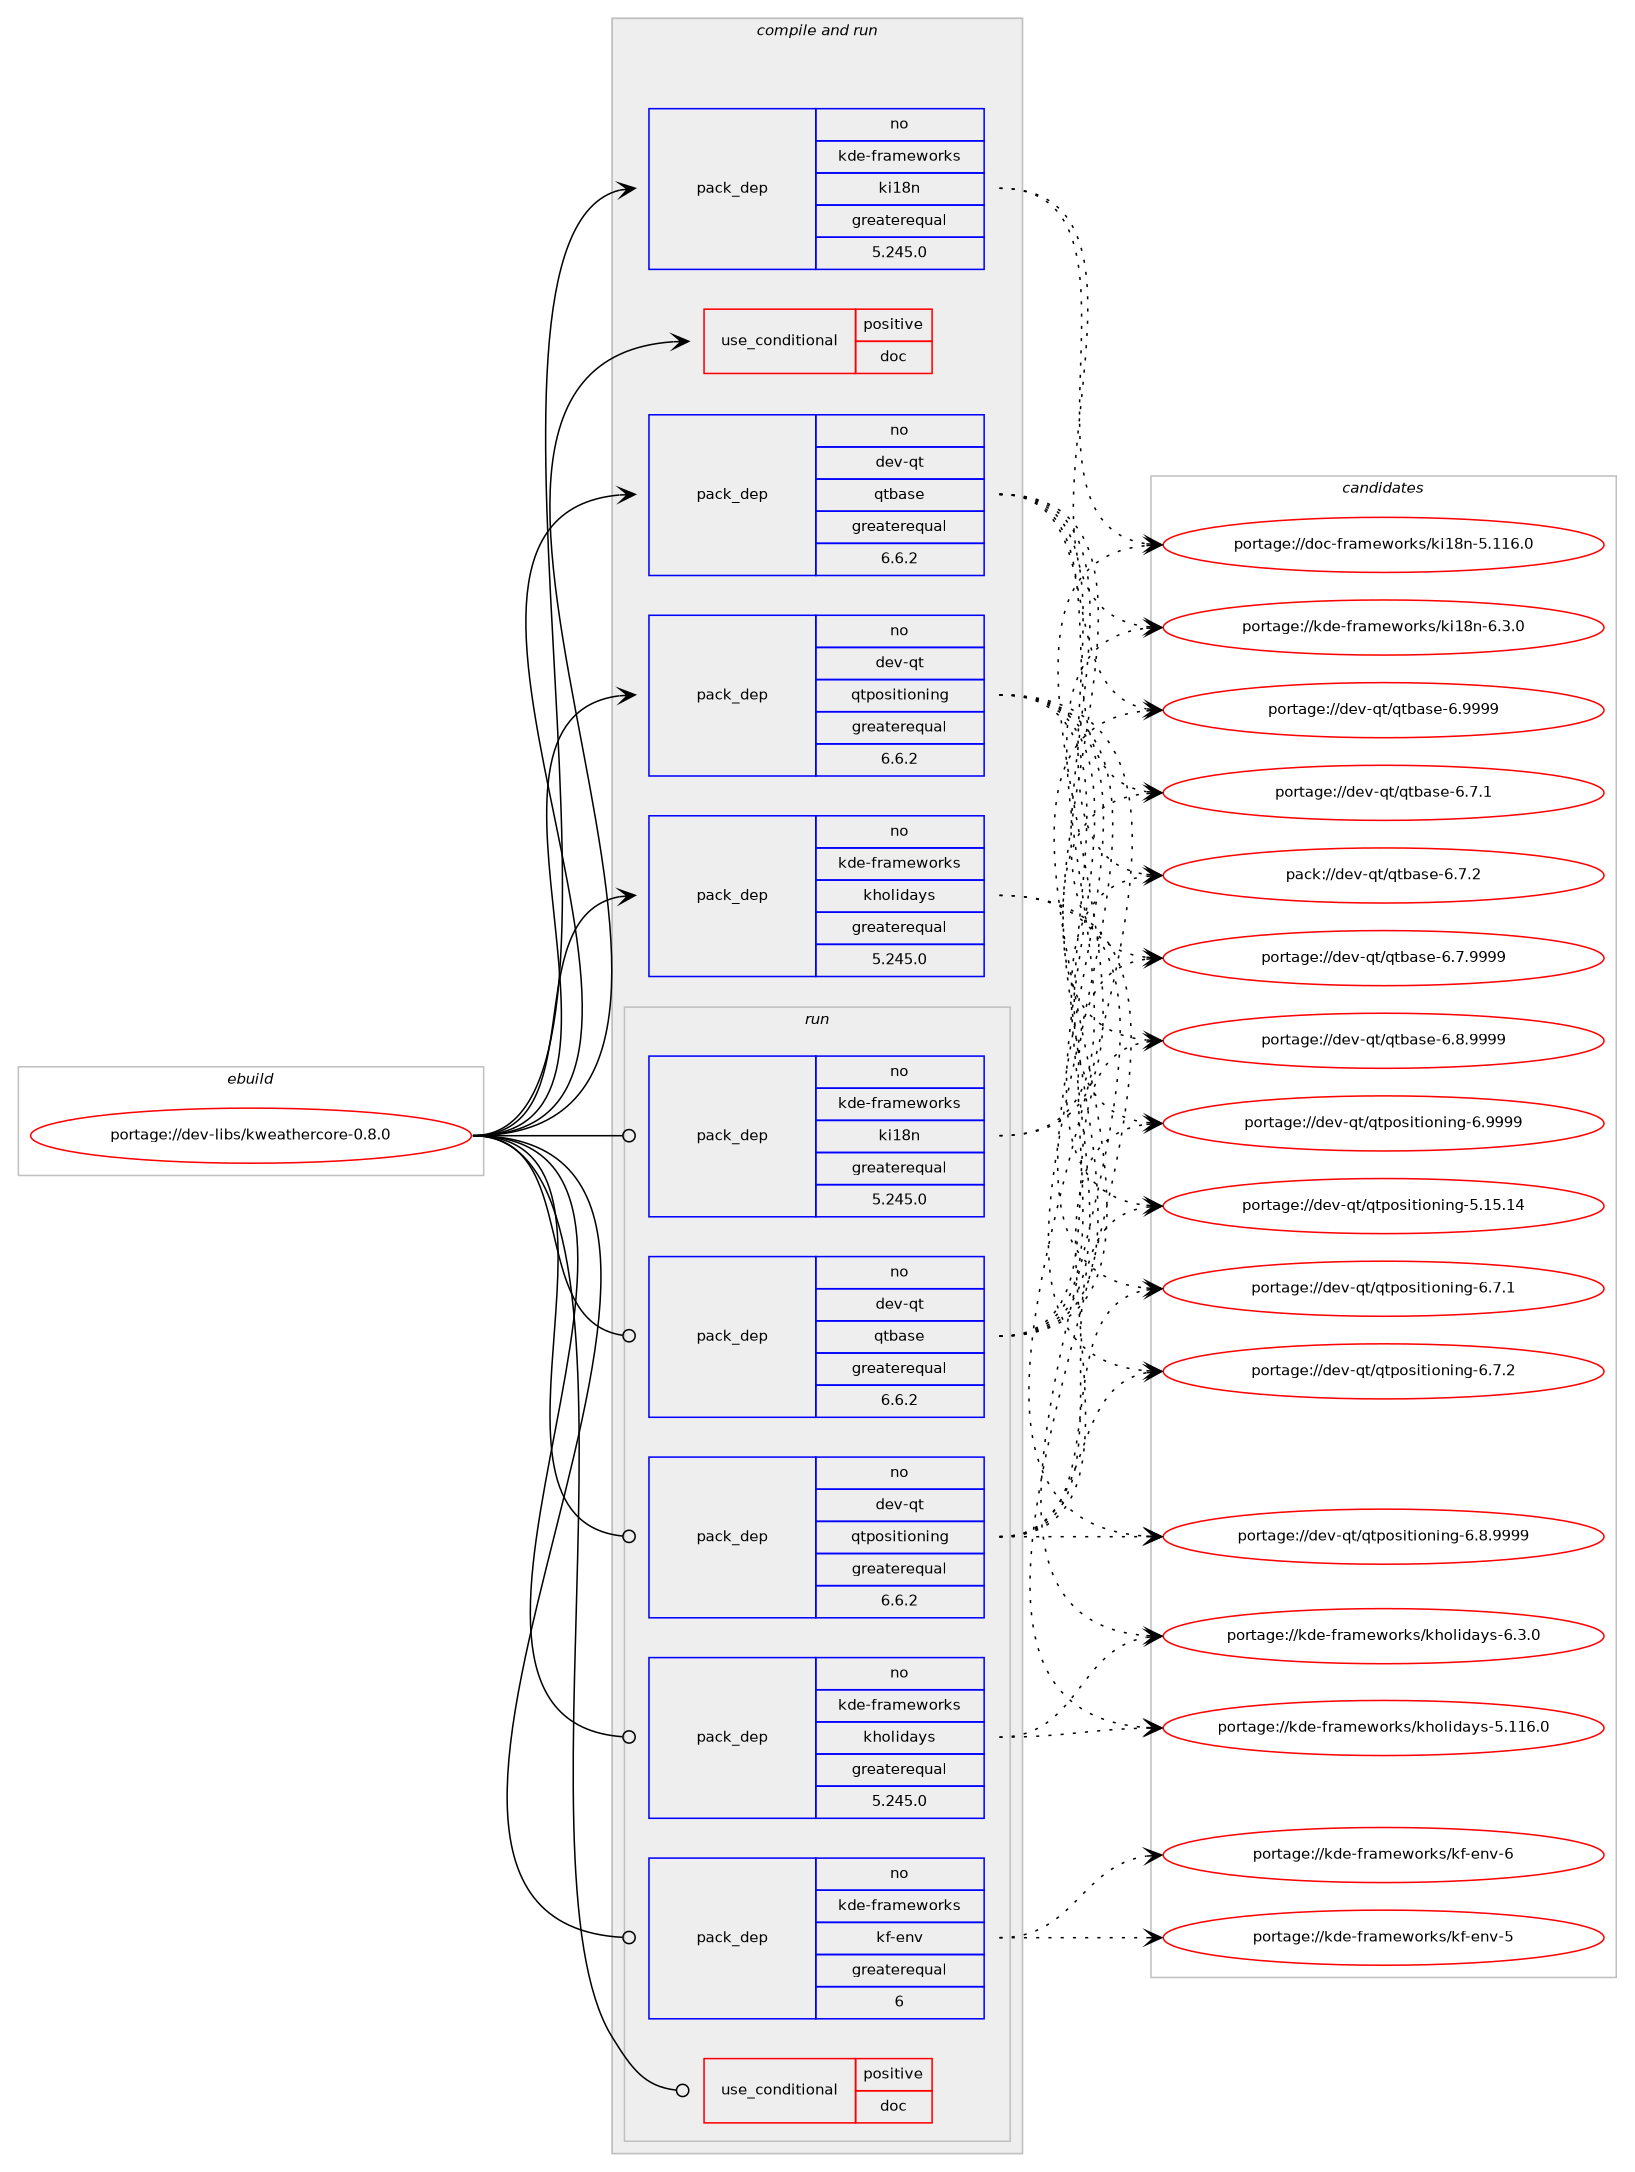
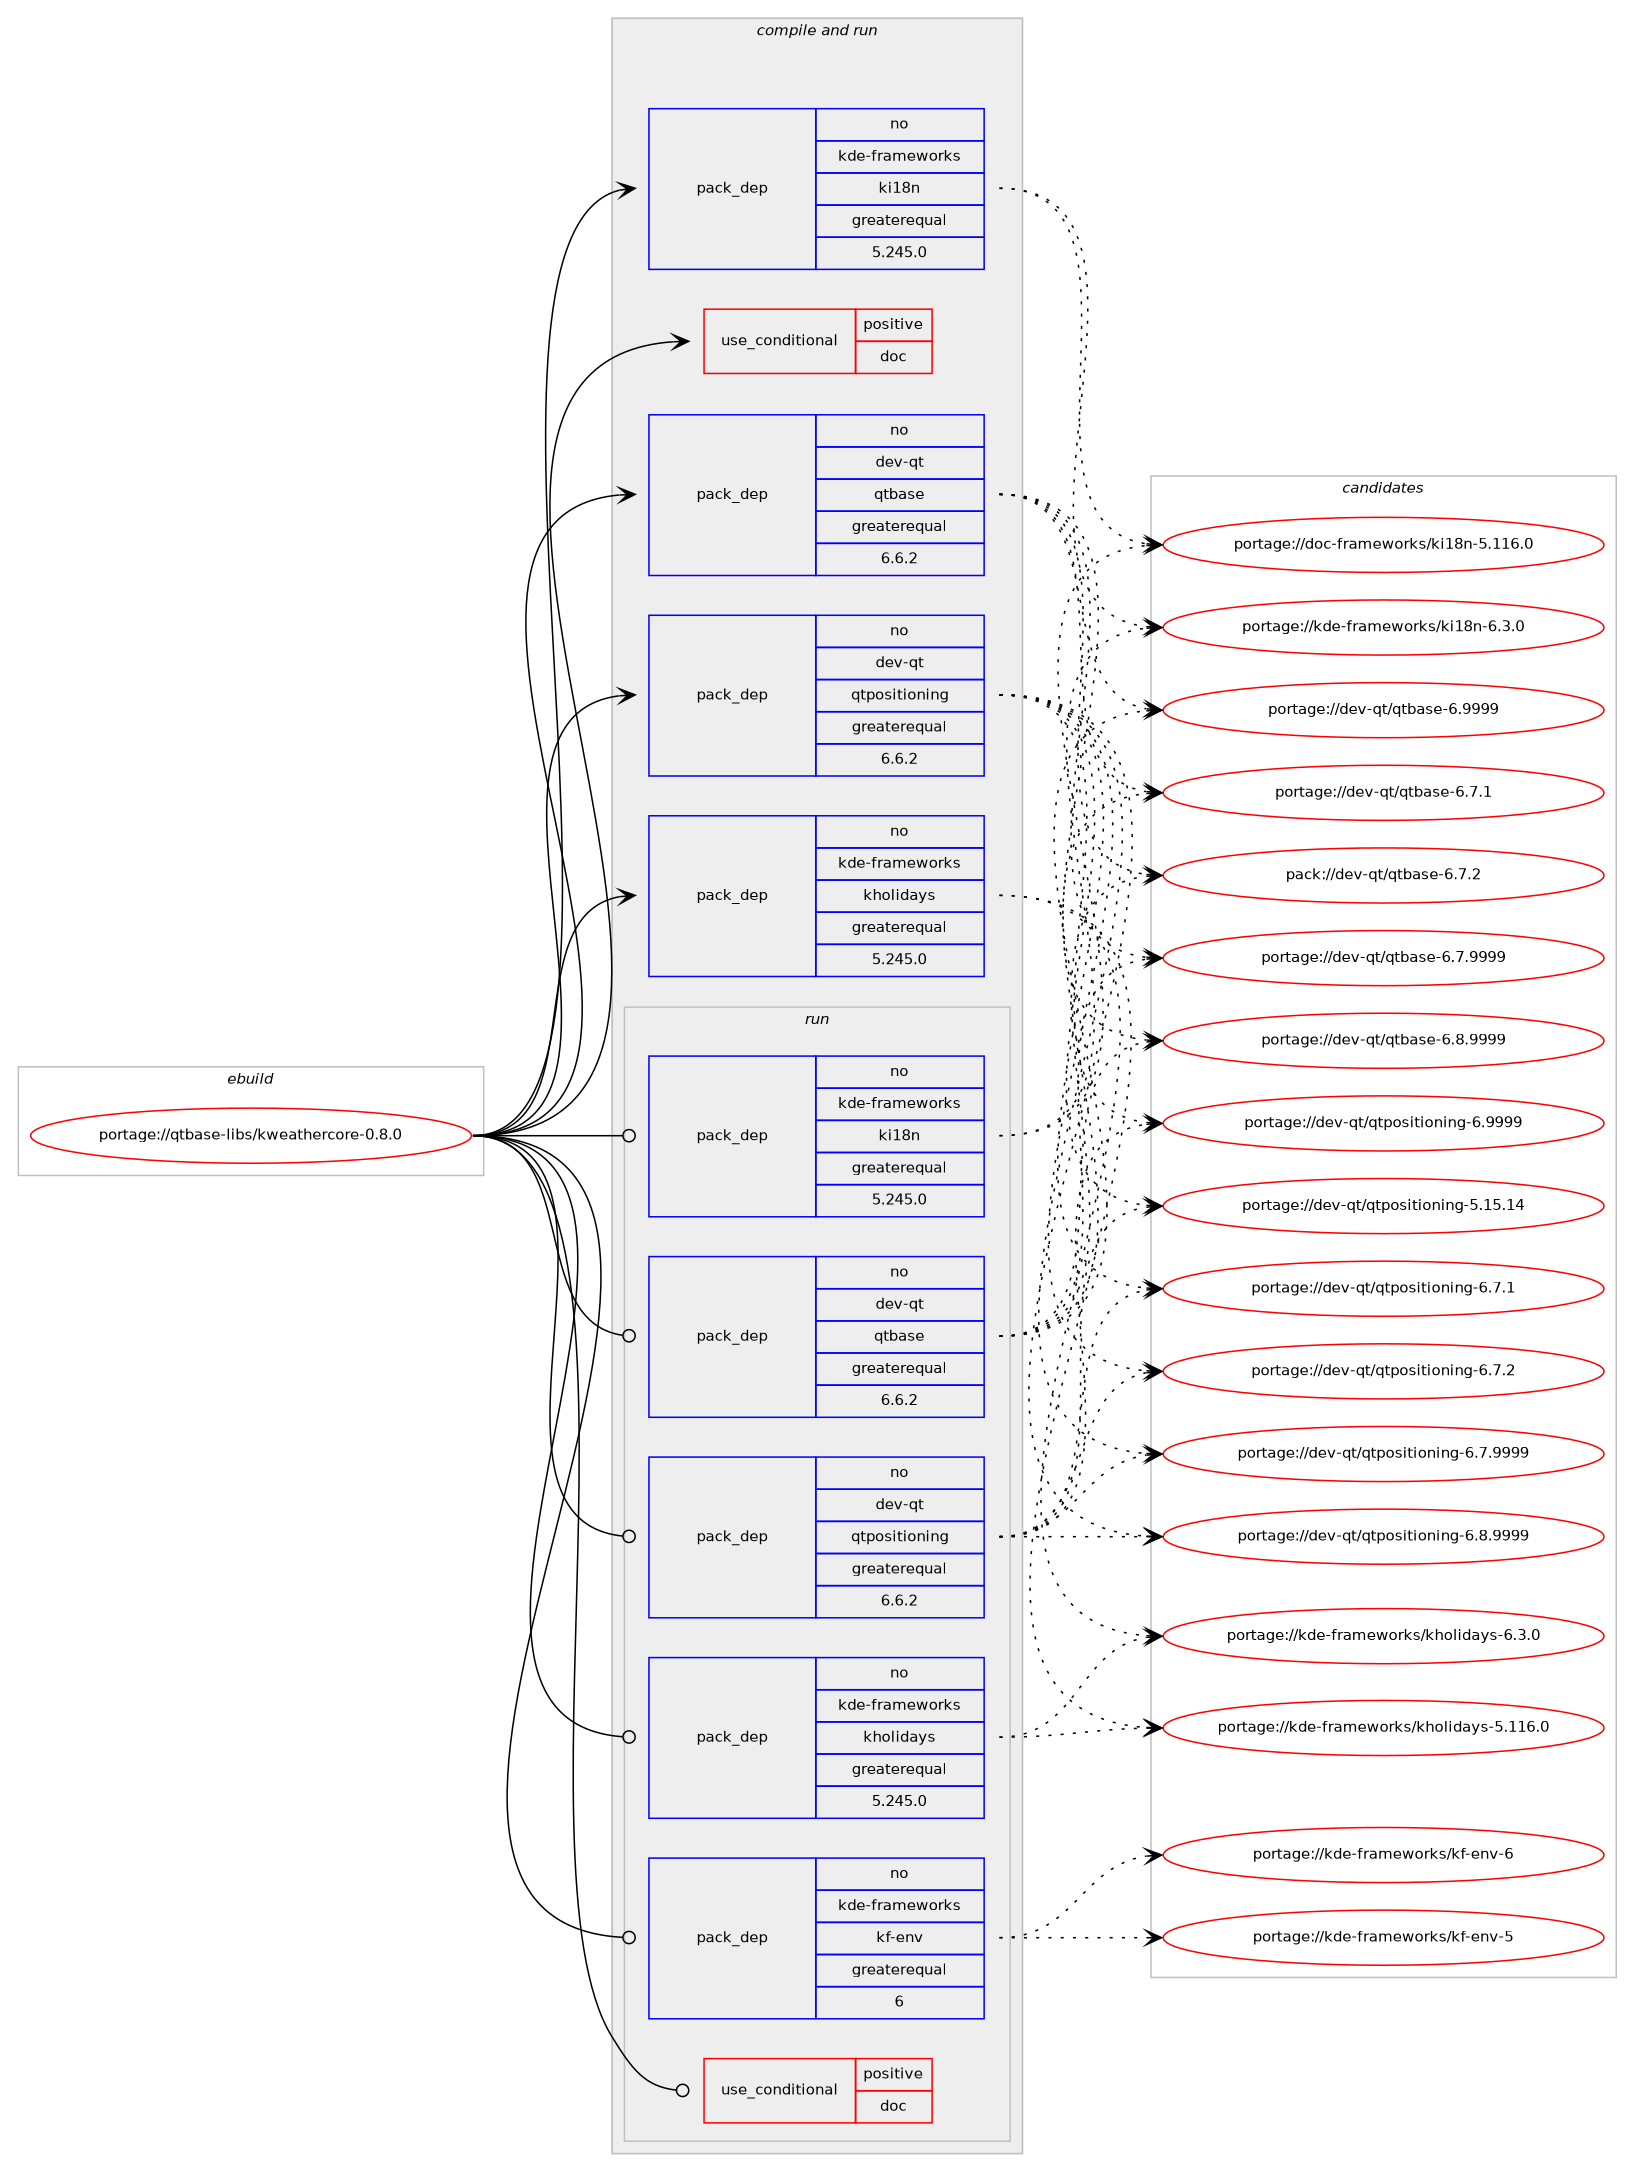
  digraph {
    compound=true
    concentrate=true
    fontname=Helvetica
    fontsize=10
    newrank=true
    rankdir=LR
    ranksep=1.5
    node [color=red fontname=Helvetica fontsize=10]
    edge [arrowhead=vee headport=w style=dotted tailport=e weight=100]
-   n1 [label="portage://dev-libs/kweathercore-0.8.0" width=4]
+   n1 [label="portage://qtbase-libs/kweathercore-0.8.0" width=4]
    n2 [label=<<TABLE BORDER="0" CELLBORDER="1" CELLSPACING="0" CELLPADDING="4"><TR><TD ROWSPAN="3" CELLPADDING="10">use_conditional</TD></TR><TR><TD>positive</TD></TR><TR><TD>doc</TD></TR></TABLE>> shape=none]
    n3 [color=blue label=<<TABLE BORDER="0" CELLBORDER="1" CELLSPACING="0" CELLPADDING="4" WIDTH="220"><TR><TD ROWSPAN="6" CELLPADDING="30">pack_dep</TD></TR><TR><TD WIDTH="110">no</TD></TR><TR><TD>dev-qt</TD></TR><TR><TD>qtbase</TD></TR><TR><TD>greaterequal</TD></TR><TR><TD>6.6.2</TD></TR></TABLE>> shape=none]
    n4 [color=blue label=<<TABLE BORDER="0" CELLBORDER="1" CELLSPACING="0" CELLPADDING="4" WIDTH="220"><TR><TD ROWSPAN="6" CELLPADDING="30">pack_dep</TD></TR><TR><TD WIDTH="110">no</TD></TR><TR><TD>dev-qt</TD></TR><TR><TD>qtpositioning</TD></TR><TR><TD>greaterequal</TD></TR><TR><TD>6.6.2</TD></TR></TABLE>> shape=none]
    n5 [color=blue label=<<TABLE BORDER="0" CELLBORDER="1" CELLSPACING="0" CELLPADDING="4" WIDTH="220"><TR><TD ROWSPAN="6" CELLPADDING="30">pack_dep</TD></TR><TR><TD WIDTH="110">no</TD></TR><TR><TD>kde-frameworks</TD></TR><TR><TD>kholidays</TD></TR><TR><TD>greaterequal</TD></TR><TR><TD>5.245.0</TD></TR></TABLE>> shape=none]
    n6 [color=blue label=<<TABLE BORDER="0" CELLBORDER="1" CELLSPACING="0" CELLPADDING="4" WIDTH="220"><TR><TD ROWSPAN="6" CELLPADDING="30">pack_dep</TD></TR><TR><TD WIDTH="110">no</TD></TR><TR><TD>kde-frameworks</TD></TR><TR><TD>ki18n</TD></TR><TR><TD>greaterequal</TD></TR><TR><TD>5.245.0</TD></TR></TABLE>> shape=none]
    n7 [label=<<TABLE BORDER="0" CELLBORDER="1" CELLSPACING="0" CELLPADDING="4"><TR><TD ROWSPAN="3" CELLPADDING="10">use_conditional</TD></TR><TR><TD>positive</TD></TR><TR><TD>doc</TD></TR></TABLE>> shape=none]
    n8 [color=blue label=<<TABLE BORDER="0" CELLBORDER="1" CELLSPACING="0" CELLPADDING="4" WIDTH="220"><TR><TD ROWSPAN="6" CELLPADDING="30">pack_dep</TD></TR><TR><TD WIDTH="110">no</TD></TR><TR><TD>dev-qt</TD></TR><TR><TD>qtbase</TD></TR><TR><TD>greaterequal</TD></TR><TR><TD>6.6.2</TD></TR></TABLE>> shape=none]
    n9 [color=blue label=<<TABLE BORDER="0" CELLBORDER="1" CELLSPACING="0" CELLPADDING="4" WIDTH="220"><TR><TD ROWSPAN="6" CELLPADDING="30">pack_dep</TD></TR><TR><TD WIDTH="110">no</TD></TR><TR><TD>dev-qt</TD></TR><TR><TD>qtpositioning</TD></TR><TR><TD>greaterequal</TD></TR><TR><TD>6.6.2</TD></TR></TABLE>> shape=none]
    n10 [color=blue label=<<TABLE BORDER="0" CELLBORDER="1" CELLSPACING="0" CELLPADDING="4" WIDTH="220"><TR><TD ROWSPAN="6" CELLPADDING="30">pack_dep</TD></TR><TR><TD WIDTH="110">no</TD></TR><TR><TD>kde-frameworks</TD></TR><TR><TD>ki18n</TD></TR><TR><TD>greaterequal</TD></TR><TR><TD>5.245.0</TD></TR></TABLE>> shape=none]
    n11 [color=blue label=<<TABLE BORDER="0" CELLBORDER="1" CELLSPACING="0" CELLPADDING="4" WIDTH="220"><TR><TD ROWSPAN="6" CELLPADDING="30">pack_dep</TD></TR><TR><TD WIDTH="110">no</TD></TR><TR><TD>kde-frameworks</TD></TR><TR><TD>kf-env</TD></TR><TR><TD>greaterequal</TD></TR><TR><TD>6</TD></TR></TABLE>> shape=none]
    n12 [color=blue label=<<TABLE BORDER="0" CELLBORDER="1" CELLSPACING="0" CELLPADDING="4" WIDTH="220"><TR><TD ROWSPAN="6" CELLPADDING="30">pack_dep</TD></TR><TR><TD WIDTH="110">no</TD></TR><TR><TD>kde-frameworks</TD></TR><TR><TD>kholidays</TD></TR><TR><TD>greaterequal</TD></TR><TR><TD>5.245.0</TD></TR></TABLE>> shape=none]
    n13 [label="portage://dev-qt/qtbase-6.7.1" width=4]
    n14 [label="pack://dev-qt/qtbase-6.7.2" width=4]
    n15 [label="portage://dev-qt/qtbase-6.7.9999" width=4]
    n16 [label="portage://dev-qt/qtbase-6.8.9999" width=4]
    n17 [label="portage://dev-qt/qtbase-6.9999" width=4]
    n18 [label="portage://dev-qt/qtpositioning-5.15.14" width=4]
    n19 [label="portage://dev-qt/qtpositioning-6.7.1" width=4]
    n20 [label="portage://dev-qt/qtpositioning-6.7.2" width=4]
+   n21 [label="portage://dev-qt/qtpositioning-6.7.9999" width=4]
    n22 [label="portage://dev-qt/qtpositioning-6.8.9999" width=4]
    n23 [label="portage://dev-qt/qtpositioning-6.9999" width=4]
    n24 [label="portage://kde-frameworks/kholidays-5.116.0" width=4]
    n25 [label="portage://kde-frameworks/kholidays-6.3.0" width=4]
    n26 [label="portage://doc-frameworks/ki18n-5.116.0" width=4]
    n27 [label="portage://kde-frameworks/ki18n-6.3.0" width=4]
    n28 [label="portage://kde-frameworks/kf-env-5" width=4]
    n29 [label="portage://kde-frameworks/kf-env-6" width=4]
    subgraph cluster_1 {
      color=gray
      label=<<i>ebuild</i>>
      rank=same
      n1
    }
    subgraph cluster_2 {
      color=gray
      label=<<i>dependencies</i>>
      subgraph cluster_3 {
        color=gray
        fillcolor="#eeeeee"
        label=<<i>compile</i>>
        style=filled
        subgraph sub_4 {
          color=gray
          fillcolor="#eeeeee"
          label=<<i>compile</i>>
          style=filled
          n2
        }
        subgraph sub_5 {
          color=gray
          fillcolor="#eeeeee"
          label=<<i>compile</i>>
          style=filled
          n3
        }
        subgraph sub_6 {
          color=gray
          fillcolor="#eeeeee"
          label=<<i>compile</i>>
          style=filled
          n4
        }
        subgraph sub_7 {
          color=gray
          fillcolor="#eeeeee"
          label=<<i>compile</i>>
          style=filled
          n5
        }
        subgraph sub_8 {
          color=gray
          fillcolor="#eeeeee"
          label=<<i>compile</i>>
          style=filled
          n6
        }
      }
      subgraph cluster_9 {
        color=gray
        fillcolor="#eeeeee"
        label=<<i>compile and run</i>>
        style=filled
      }
      subgraph cluster_10 {
        color=gray
        fillcolor="#eeeeee"
        label=<<i>run</i>>
        style=filled
        subgraph sub_11 {
          color=gray
          fillcolor="#eeeeee"
          label=<<i>run</i>>
          style=filled
          n7
        }
        subgraph sub_12 {
          color=gray
          fillcolor="#eeeeee"
          label=<<i>run</i>>
          style=filled
          n8
        }
        subgraph sub_13 {
          color=gray
          fillcolor="#eeeeee"
          label=<<i>run</i>>
          style=filled
          n9
        }
        subgraph sub_14 {
          color=gray
          fillcolor="#eeeeee"
          label=<<i>run</i>>
          style=filled
          n10
        }
        subgraph sub_15 {
          color=gray
          fillcolor="#eeeeee"
          label=<<i>run</i>>
          style=filled
          n11
        }
        subgraph sub_16 {
          color=gray
          fillcolor="#eeeeee"
          label=<<i>run</i>>
          style=filled
          n12
        }
      }
    }
    subgraph cluster_17 {
      color=gray
      label=<<i>candidates</i>>
      rank=same
      subgraph sub_18 {
        color=black
        label=<<i>candidates</i>>
        nodesep=1
        rank=same
        n13
        n14
        n15
        n16
        n17
      }
      subgraph sub_19 {
        color=black
        label=<<i>candidates</i>>
        nodesep=1
        rank=same
        n18
        n19
        n20
+       n21
        n22
        n23
      }
      subgraph sub_20 {
        color=black
        label=<<i>candidates</i>>
        nodesep=1
        rank=same
        n24
        n25
      }
      subgraph sub_21 {
        color=black
        label=<<i>candidates</i>>
        nodesep=1
        rank=same
        n26
        n27
      }
      subgraph sub_22 {
        color=black
        label=<<i>candidates</i>>
        nodesep=1
        rank=same
        n13
        n14
        n15
        n16
        n17
      }
      subgraph sub_23 {
        color=black
        label=<<i>candidates</i>>
        nodesep=1
        rank=same
        n18
        n19
        n20
+       n21
        n22
        n23
      }
      subgraph sub_24 {
        color=black
        label=<<i>candidates</i>>
        nodesep=1
        rank=same
        n28
        n29
      }
      subgraph sub_25 {
        color=black
        label=<<i>candidates</i>>
        nodesep=1
        rank=same
        n24
        n25
      }
      subgraph sub_26 {
        color=black
        label=<<i>candidates</i>>
        nodesep=1
        rank=same
        n26
        n27
      }
    }
    n1 -> n2 [style=solid weight=20]
    n1 -> n3 [style=solid weight=20]
    n1 -> n4 [style=solid weight=20]
    n1 -> n5 [style=solid weight=20]
    n1 -> n6 [style=solid weight=20]
    n1 -> n7 [arrowhead=odot style=solid weight=20]
    n1 -> n8 [arrowhead=odot style=solid weight=20]
    n1 -> n9 [arrowhead=odot style=solid weight=20]
    n1 -> n10 [arrowhead=odot style=solid weight=20]
    n1 -> n11 [arrowhead=odot style=solid weight=20]
    n1 -> n12 [arrowhead=odot style=solid weight=20]
    n3 -> n13
    n3 -> n14
    n3 -> n15
    n3 -> n16
    n3 -> n17
    n4 -> n18
    n4 -> n19
    n4 -> n20
+   n4 -> n21
    n4 -> n22
    n4 -> n23
    n5 -> n24
    n5 -> n25
    n6 -> n26
    n6 -> n27
    n8 -> n13
    n8 -> n14
    n8 -> n15
    n8 -> n16
    n8 -> n17
    n9 -> n18
    n9 -> n19
    n9 -> n20
+   n9 -> n21
    n9 -> n22
    n9 -> n23
    n10 -> n26
    n10 -> n27
    n11 -> n28
    n11 -> n29
    n12 -> n24
    n12 -> n25
  }
